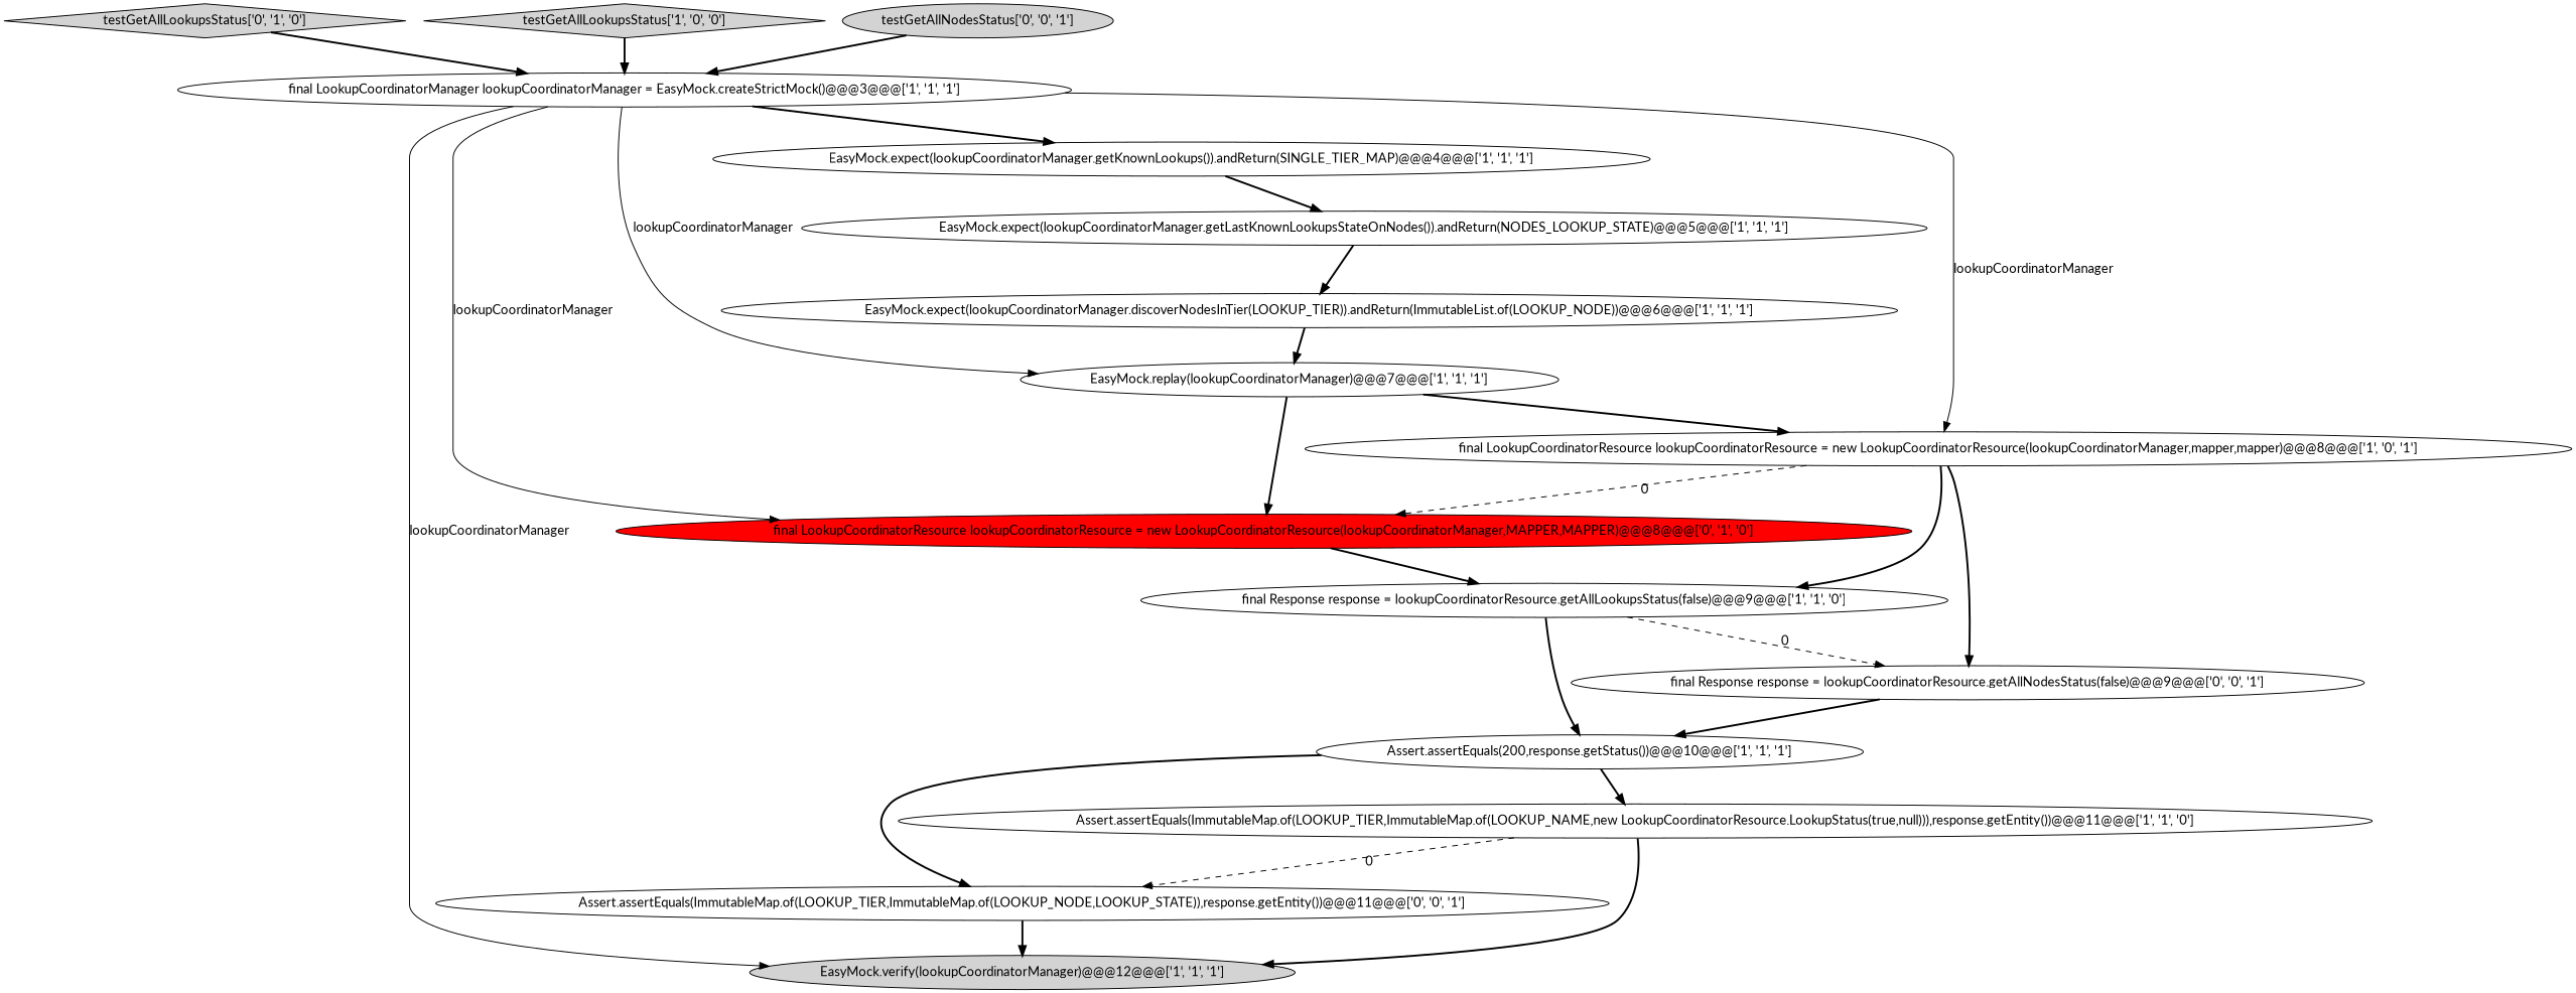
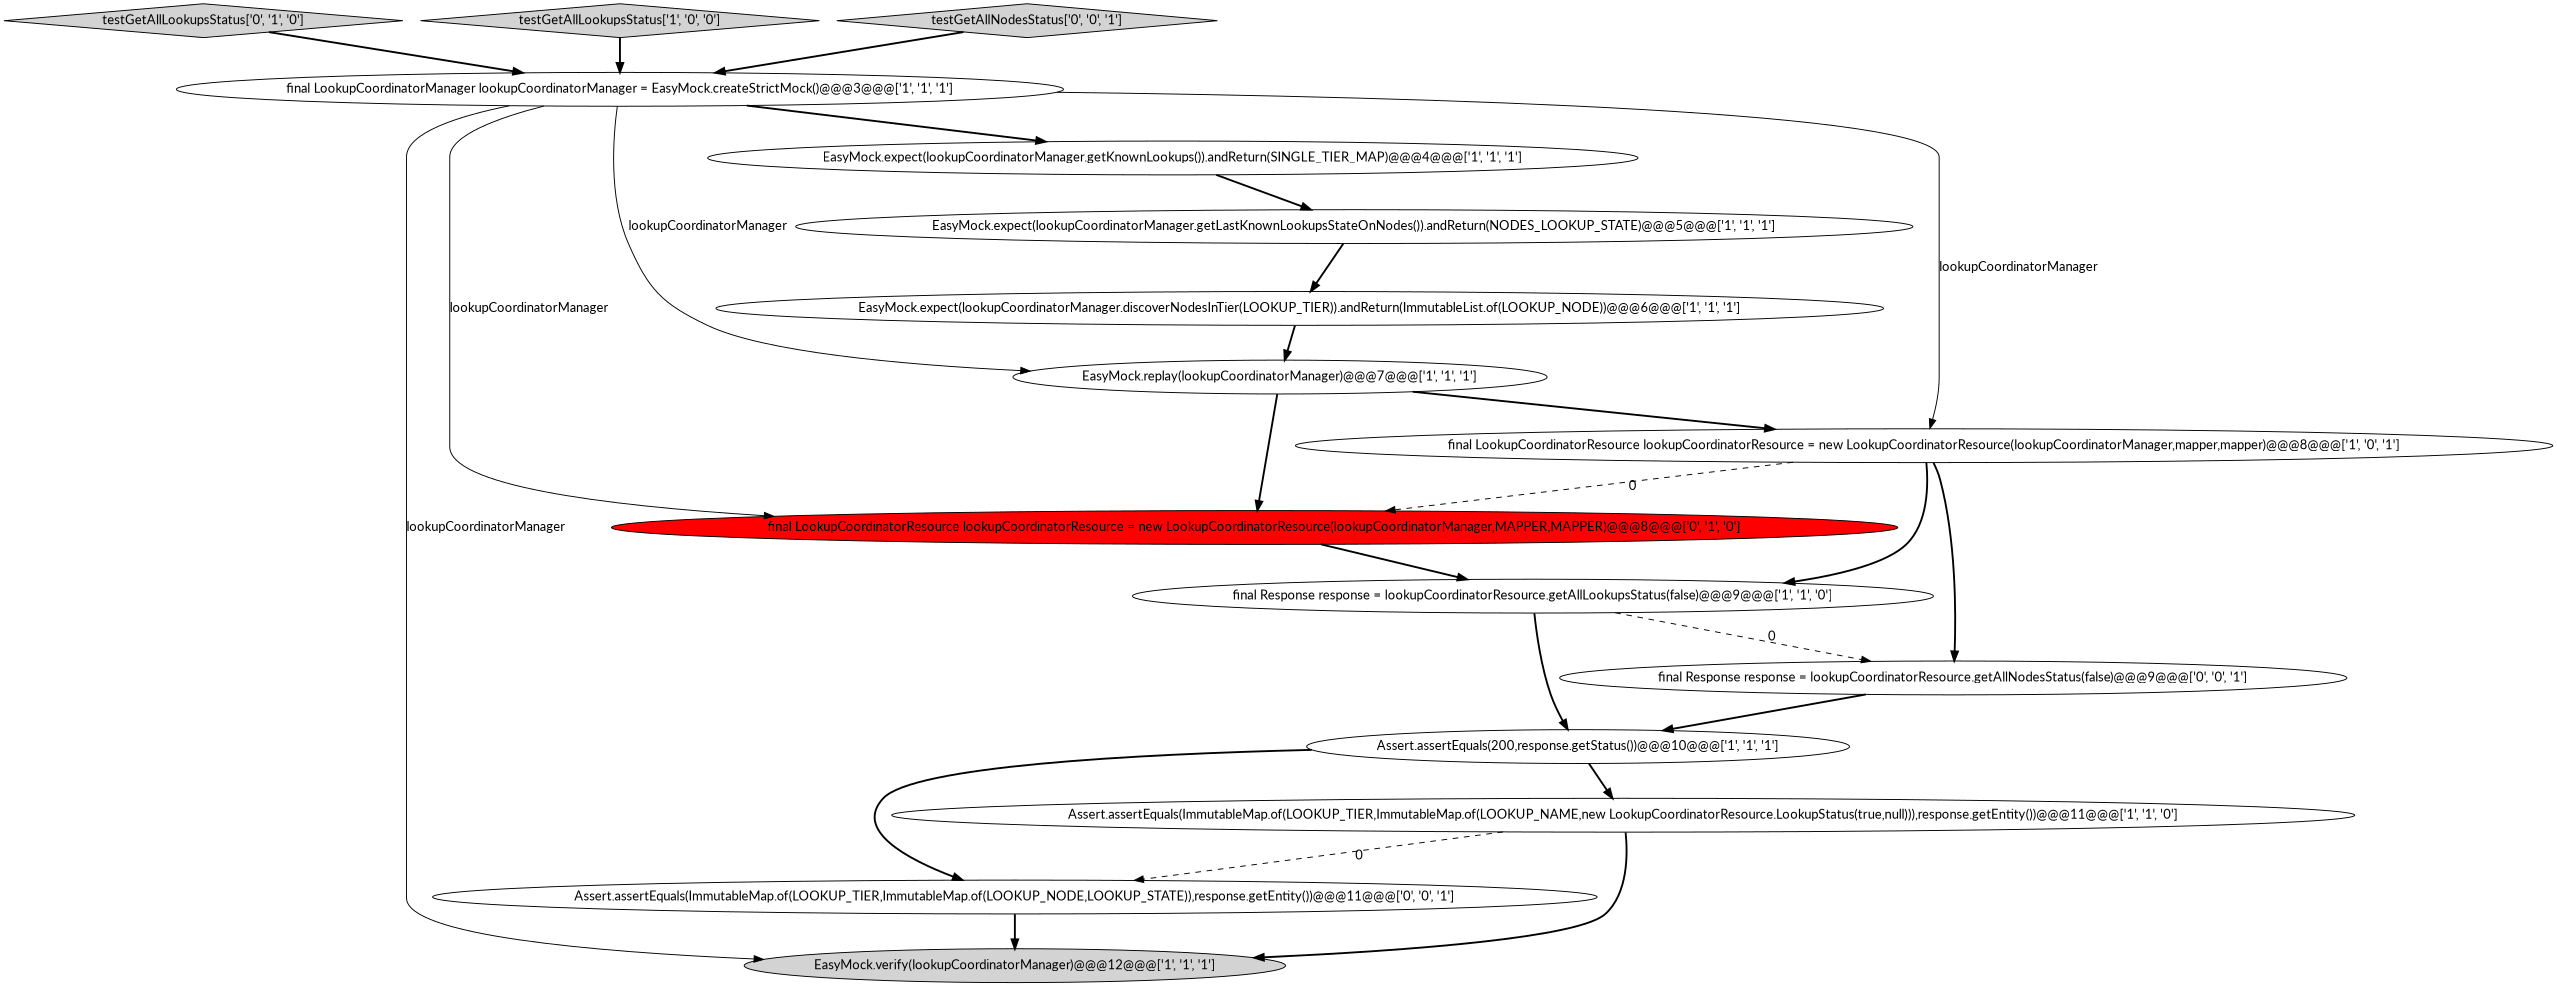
  digraph {
    fontname=Lato
    node [fillcolor=white shape=ellipse style=filled fontname=Lato]
    edge [style=bold fontname=Lato]
    n1 [fillcolor=lightgray label="EasyMock.verify(lookupCoordinatorManager)@@@12@@@['1', '1', '1']"]
    n2 [label="final Response response = lookupCoordinatorResource.getAllLookupsStatus(false)@@@9@@@['1', '1', '0']"]
    n3 [label="final Response response = lookupCoordinatorResource.getAllNodesStatus(false)@@@9@@@['0', '0', '1']"]
    n4 [label="Assert.assertEquals(200,response.getStatus())@@@10@@@['1', '1', '1']"]
    n5 [fillcolor=red label="final LookupCoordinatorResource lookupCoordinatorResource = new LookupCoordinatorResource(lookupCoordinatorManager,MAPPER,MAPPER)@@@8@@@['0', '1', '0']"]
    n6 [fillcolor=lightgray label="testGetAllLookupsStatus['0', '1', '0']" shape=diamond]
    n7 [label="final LookupCoordinatorManager lookupCoordinatorManager = EasyMock.createStrictMock()@@@3@@@['1', '1', '1']"]
    n8 [label="EasyMock.replay(lookupCoordinatorManager)@@@7@@@['1', '1', '1']"]
    n9 [label="final LookupCoordinatorResource lookupCoordinatorResource = new LookupCoordinatorResource(lookupCoordinatorManager,mapper,mapper)@@@8@@@['1', '0', '1']"]
    n10 [label="EasyMock.expect(lookupCoordinatorManager.getLastKnownLookupsStateOnNodes()).andReturn(NODES_LOOKUP_STATE)@@@5@@@['1', '1', '1']"]
    n11 [label="EasyMock.expect(lookupCoordinatorManager.discoverNodesInTier(LOOKUP_TIER)).andReturn(ImmutableList.of(LOOKUP_NODE))@@@6@@@['1', '1', '1']"]
    n12 [fillcolor=lightgray label="testGetAllLookupsStatus['1', '0', '0']" shape=diamond]
    n13 [label="Assert.assertEquals(ImmutableMap.of(LOOKUP_TIER,ImmutableMap.of(LOOKUP_NODE,LOOKUP_STATE)),response.getEntity())@@@11@@@['0', '0', '1']"]
    n14 [label="Assert.assertEquals(ImmutableMap.of(LOOKUP_TIER,ImmutableMap.of(LOOKUP_NAME,new LookupCoordinatorResource.LookupStatus(true,null))),response.getEntity())@@@11@@@['1', '1', '0']"]
    n15 [label="EasyMock.expect(lookupCoordinatorManager.getKnownLookups()).andReturn(SINGLE_TIER_MAP)@@@4@@@['1', '1', '1']"]
-   n16 [fillcolor=lightgray label="testGetAllNodesStatus['0', '0', '1']"]
+   n16 [fillcolor=lightgray label="testGetAllNodesStatus['0', '0', '1']" shape=diamond]
    n2 -> n3 [label=0 style=dashed]
    n2 -> n4
    n3 -> n4
    n4 -> n13
    n4 -> n14
    n5 -> n2
    n6 -> n7
    n7 -> n1 [label=lookupCoordinatorManager style=solid]
    n7 -> n5 [label=lookupCoordinatorManager style=solid]
    n7 -> n8 [label=lookupCoordinatorManager style=solid]
    n7 -> n9 [label=lookupCoordinatorManager style=solid]
    n7 -> n15
    n8 -> n5
    n8 -> n9
    n9 -> n2
    n9 -> n3
    n9 -> n5 [label=0 style=dashed]
    n10 -> n11
    n11 -> n8
    n12 -> n7
    n13 -> n1
    n14 -> n1
    n14 -> n13 [label=0 style=dashed]
    n15 -> n10
    n16 -> n7
  }
